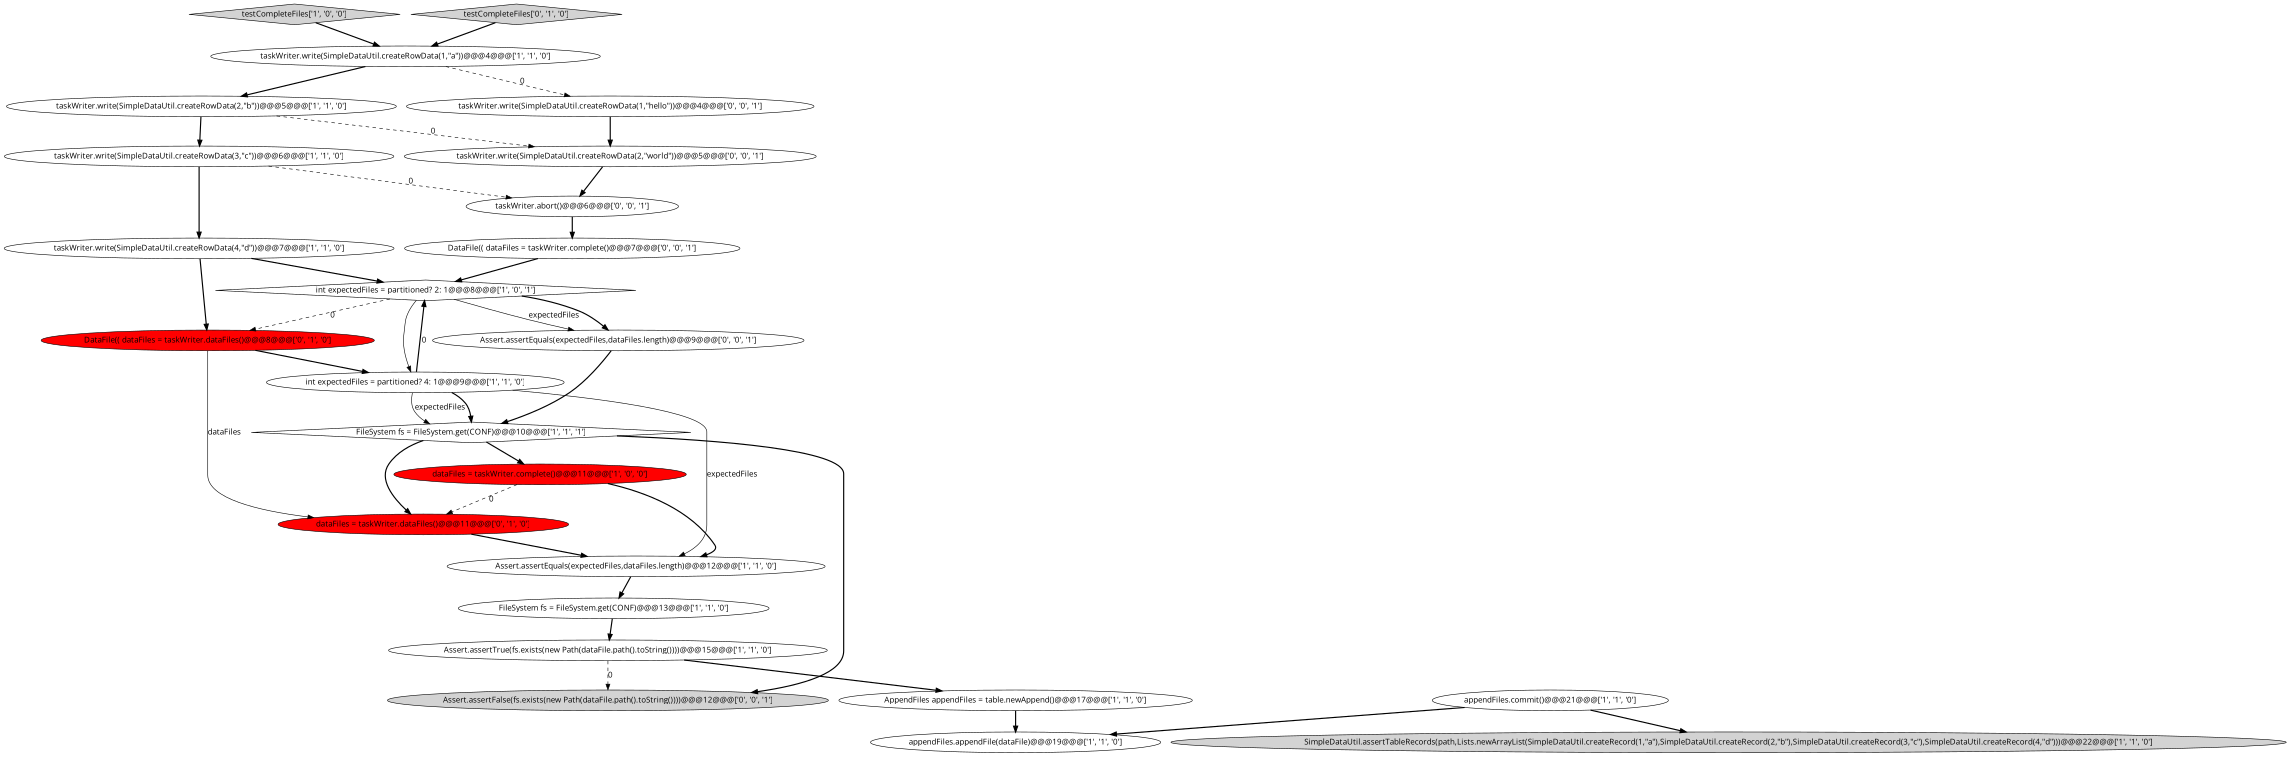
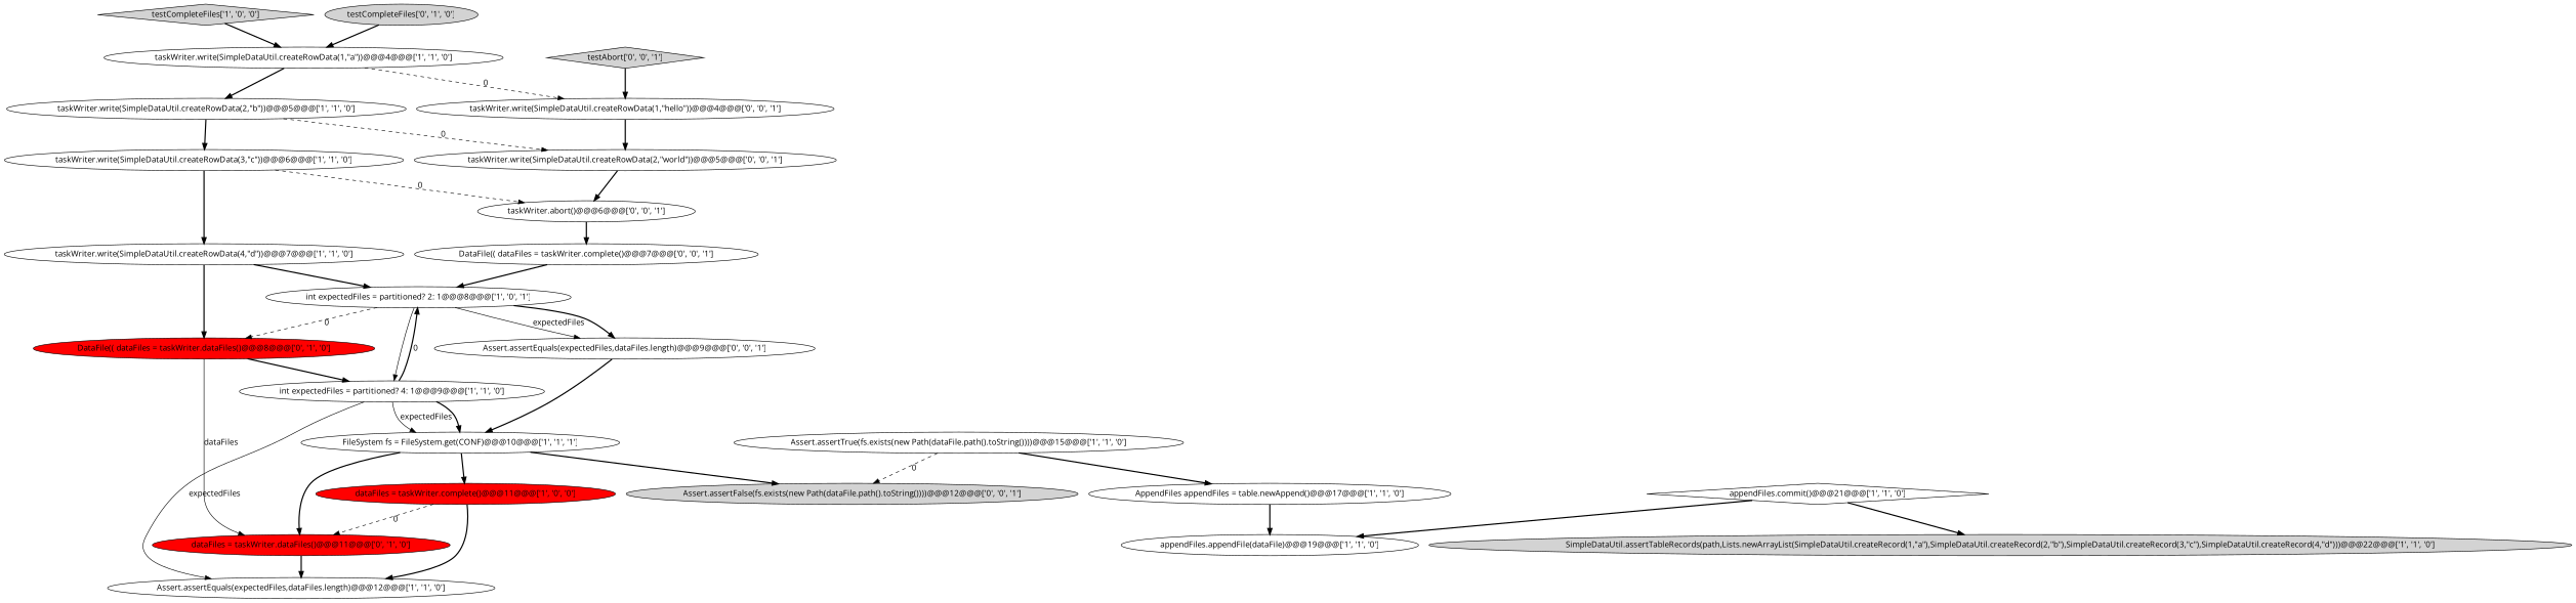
  digraph {
    fontname="Open Sans"
    node [fillcolor=white fontname="Open Sans" shape=ellipse style=filled]
    edge [fontname="Open Sans" style=bold]
+   n1 [fillcolor=lightgray label="testAbort['0', '0', '1']" shape=diamond]
    n2 [label="taskWriter.write(SimpleDataUtil.createRowData(1,\"hello\"))@@@4@@@['0', '0', '1']"]
    n3 [label="taskWriter.write(SimpleDataUtil.createRowData(2,\"world\"))@@@5@@@['0', '0', '1']"]
-   n4 [label="FileSystem fs = FileSystem.get(CONF)@@@13@@@['1', '1', '0']"]
    n5 [label="Assert.assertTrue(fs.exists(new Path(dataFile.path().toString())))@@@15@@@['1', '1', '0']"]
    n6 [fillcolor=lightgray label="Assert.assertFalse(fs.exists(new Path(dataFile.path().toString())))@@@12@@@['0', '0', '1']"]
    n7 [label="AppendFiles appendFiles = table.newAppend()@@@17@@@['1', '1', '0']"]
    n8 [fillcolor=lightgray label="testCompleteFiles['1', '0', '0']" shape=diamond]
    n9 [label="taskWriter.write(SimpleDataUtil.createRowData(1,\"a\"))@@@4@@@['1', '1', '0']"]
    n10 [label="taskWriter.write(SimpleDataUtil.createRowData(2,\"b\"))@@@5@@@['1', '1', '0']"]
    n11 [label="taskWriter.write(SimpleDataUtil.createRowData(4,\"d\"))@@@7@@@['1', '1', '0']"]
    n12 [fillcolor=red label="DataFile(( dataFiles = taskWriter.dataFiles()@@@8@@@['0', '1', '0']"]
-   n13 [label="int expectedFiles = partitioned? 2: 1@@@8@@@['1', '0', '1']" shape=diamond]
+   n13 [label="int expectedFiles = partitioned? 2: 1@@@8@@@['1', '0', '1']"]
    n14 [fillcolor=red label="dataFiles = taskWriter.dataFiles()@@@11@@@['0', '1', '0']"]
    n15 [label="int expectedFiles = partitioned? 4: 1@@@9@@@['1', '1', '0']"]
    n16 [label="Assert.assertEquals(expectedFiles,dataFiles.length)@@@9@@@['0', '0', '1']"]
    n17 [label="taskWriter.abort()@@@6@@@['0', '0', '1']"]
    n18 [label="DataFile(( dataFiles = taskWriter.complete()@@@7@@@['0', '0', '1']"]
-   n19 [label="appendFiles.commit()@@@21@@@['1', '1', '0']"]
+   n19 [label="appendFiles.commit()@@@21@@@['1', '1', '0']" shape=diamond]
    n20 [fillcolor=lightgray label="SimpleDataUtil.assertTableRecords(path,Lists.newArrayList(SimpleDataUtil.createRecord(1,\"a\"),SimpleDataUtil.createRecord(2,\"b\"),SimpleDataUtil.createRecord(3,\"c\"),SimpleDataUtil.createRecord(4,\"d\")))@@@22@@@['1', '1', '0']"]
    n21 [label="appendFiles.appendFile(dataFile)@@@19@@@['1', '1', '0']"]
-   n22 [label="FileSystem fs = FileSystem.get(CONF)@@@10@@@['1', '1', '1']" shape=diamond]
+   n22 [label="FileSystem fs = FileSystem.get(CONF)@@@10@@@['1', '1', '1']"]
    n23 [fillcolor=red label="dataFiles = taskWriter.complete()@@@11@@@['1', '0', '0']"]
    n24 [label="taskWriter.write(SimpleDataUtil.createRowData(3,\"c\"))@@@6@@@['1', '1', '0']"]
    n25 [label="Assert.assertEquals(expectedFiles,dataFiles.length)@@@12@@@['1', '1', '0']"]
-   n26 [fillcolor=lightgray label="testCompleteFiles['0', '1', '0']" shape=diamond]
+   n26 [fillcolor=lightgray label="testCompleteFiles['0', '1', '0']"]
+   n1 -> n2
    n2 -> n3
    n3 -> n17
-   n4 -> n5
    n5 -> n6 [label=0 style=dashed]
    n5 -> n7
    n7 -> n21
    n8 -> n9
    n9 -> n2 [label=0 style=dashed]
    n9 -> n10
    n10 -> n3 [label=0 style=dashed]
    n10 -> n24
    n11 -> n12
    n11 -> n13
    n12 -> n14 [label=dataFiles style=solid]
    n12 -> n15
    n13 -> n12 [label=0 style=dashed]
    n13 -> n15 [style=solid]
    n13 -> n16 [label=expectedFiles style=solid]
    n13 -> n16
    n14 -> n25
    n15 -> n13 [label=0]
    n15 -> n22 [label=expectedFiles style=solid]
    n15 -> n22
    n15 -> n25 [label=expectedFiles style=solid]
    n16 -> n22
    n17 -> n18
    n18 -> n13
    n19 -> n20
    n19 -> n21
    n22 -> n6
    n22 -> n14
    n22 -> n23
    n23 -> n14 [label=0 style=dashed]
    n23 -> n25
    n24 -> n11
    n24 -> n17 [label=0 style=dashed]
-   n25 -> n4
    n26 -> n9
  }
